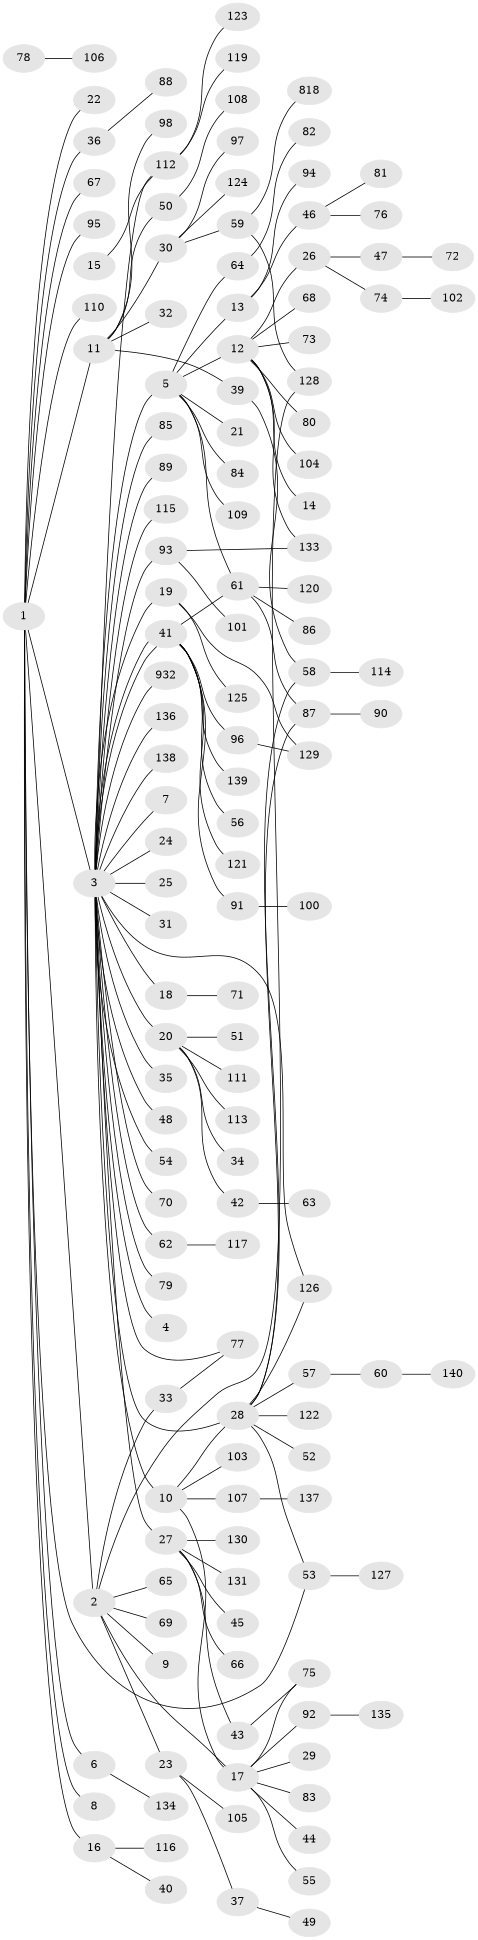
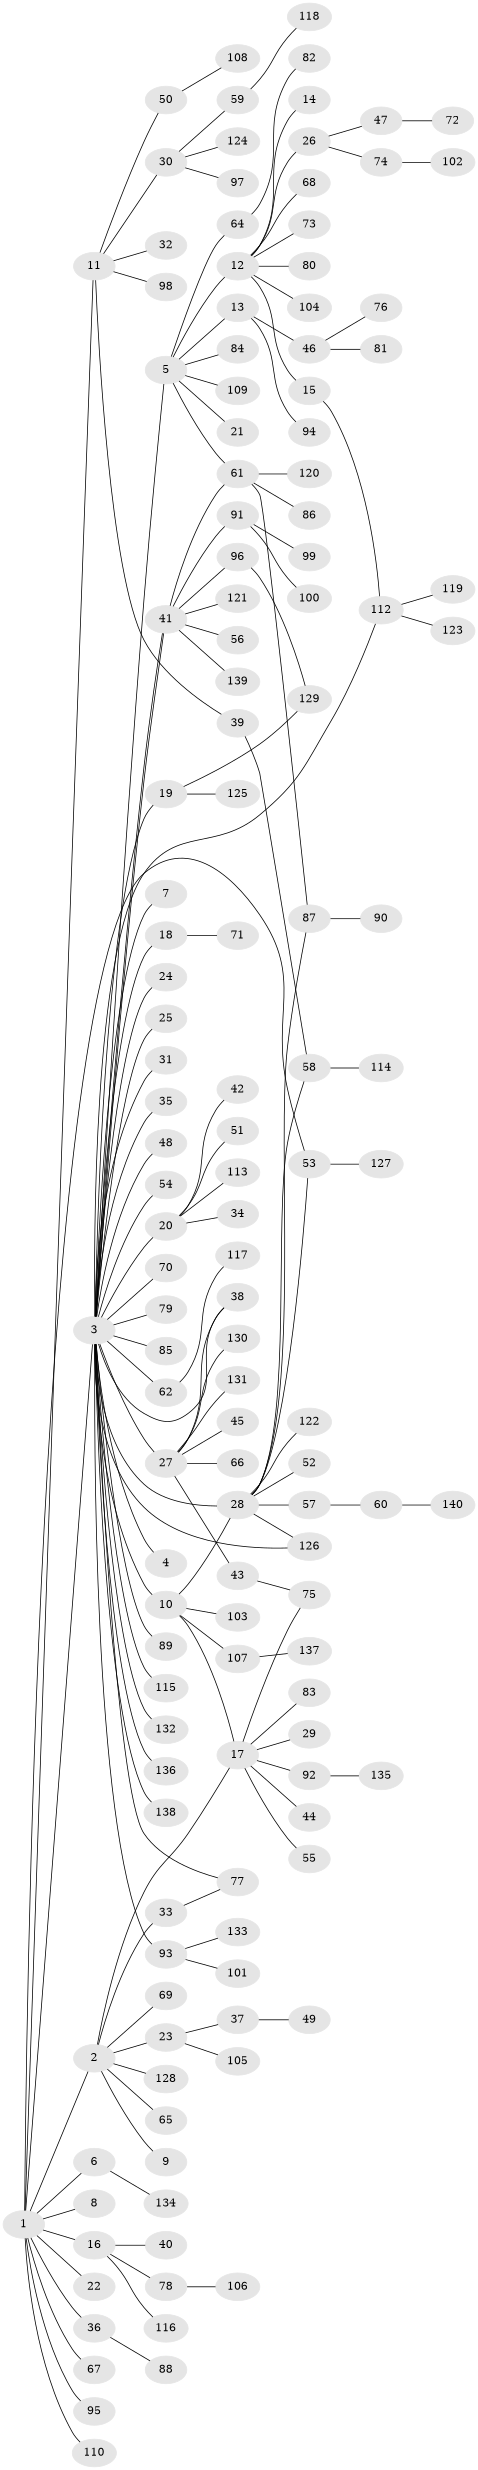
  graph {
    rankdir=LR
    node [color=gray90 style=filled]
    1
    2
    3
    6
    8
    11
    16
    22
    36
    53
    67
    95
    110
    9
    17
    23
    33
    65
    69
    128
    4
    5
    7
    10
    18
    19
    20
    24
    25
    27
    28
    31
    35
+   38
    41
    48
    54
    62
    70
    77
    79
    85
    89
    93
    112
    115
    126
-   132 [label=932]
+   132
    136
    138
    134
    30
    32
    39
    50
    98
    40
    78
    116
    88
    127
    29
    44
    55
    75
    83
    92
    37
    105
    12
    13
    21
    61
    64
    84
    109
    103
    107
    71
    125
    129
    34
    42
    51
-   111
    113
    43
    45
    66
    130
    131
    52
    57
    58
    87
    122
    56
    91
    96
    121
    139
    117
    101
    133
    119
    123
    14
    15
    26
    68
    73
    80
    104
    46
    94
    86
    120
    82
    137
    59
    97
    124
    108
    47
    74
    76
    81
    106
    135
-   63
    49
    72
    102
    60
    114
    90
-   118 [label=818]
+   118
+   99
    100
    140
    1 -- 2
    1 -- 3
    1 -- 6
    1 -- 8
    1 -- 11
    1 -- 16
    1 -- 22
    1 -- 36
    1 -- 53
    1 -- 67
    1 -- 95
    1 -- 110
    2 -- 9
    2 -- 17
    2 -- 23
    2 -- 33
    2 -- 65
    2 -- 69
    2 -- 128
    3 -- 4
    3 -- 5
    3 -- 7
    3 -- 10
    3 -- 18
    3 -- 19
    3 -- 20
    3 -- 24
    3 -- 25
    3 -- 27
    3 -- 28
    3 -- 31
    3 -- 35
+   3 -- 38
    3 -- 41
    3 -- 41
    3 -- 48
    3 -- 54
    3 -- 62
    3 -- 70
    3 -- 77
    3 -- 79
    3 -- 85
    3 -- 89
    3 -- 93
    3 -- 112
    3 -- 115
    3 -- 126
    3 -- 132
    3 -- 136
    3 -- 138
    6 -- 134
    11 -- 30
    11 -- 32
    11 -- 39
    11 -- 50
    11 -- 98
    16 -- 40
+   16 -- 78
    16 -- 116
    36 -- 88
    53 -- 127
    17 -- 29
    17 -- 44
    17 -- 55
    17 -- 75
    17 -- 83
    17 -- 92
    23 -- 37
    23 -- 105
    33 -- 77
    5 -- 12
    5 -- 13
    5 -- 21
    5 -- 61
    5 -- 64
    5 -- 84
    5 -- 109
    10 -- 17
    10 -- 28
    10 -- 103
    10 -- 107
    18 -- 71
    19 -- 125
    19 -- 129
    20 -- 34
    20 -- 42
    20 -- 51
-   20 -- 111
    20 -- 113
+   27 -- 38
    27 -- 43
    27 -- 45
    27 -- 66
    27 -- 130
    27 -- 131
    28 -- 53
    28 -- 126
    28 -- 52
    28 -- 57
    28 -- 58
    28 -- 87
    28 -- 122
    41 -- 61
    41 -- 56
    41 -- 91
    41 -- 96
    41 -- 121
    41 -- 139
    62 -- 117
    93 -- 101
    93 -- 133
    112 -- 119
    112 -- 123
    30 -- 59
    30 -- 97
    30 -- 124
    39 -- 58
    50 -- 108
    78 -- 106
    92 -- 135
    37 -- 49
    12 -- 14
-   12 -- 133
+   12 -- 15
    12 -- 26
    12 -- 68
    12 -- 73
    12 -- 80
    12 -- 104
    13 -- 46
    13 -- 94
    61 -- 87
    61 -- 86
    61 -- 120
    64 -- 82
    107 -- 137
-   42 -- 63
    43 -- 75
    57 -- 60
    58 -- 114
    87 -- 90
+   91 -- 99
    91 -- 100
    96 -- 129
    15 -- 112
    26 -- 47
    26 -- 74
    46 -- 76
    46 -- 81
-   59 -- 128
    59 -- 118
    47 -- 72
    74 -- 102
    60 -- 140
  }
